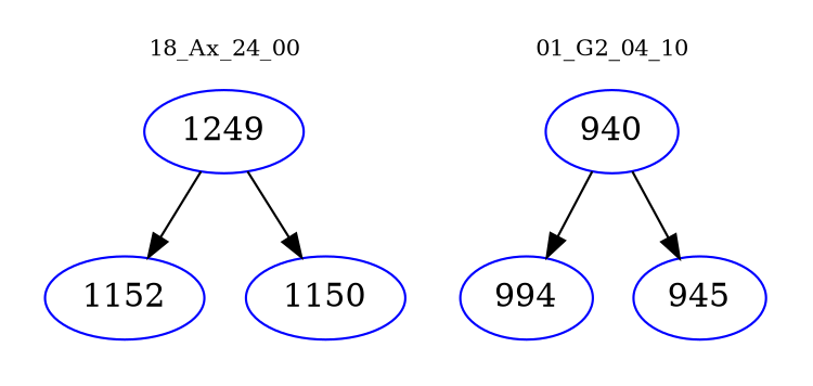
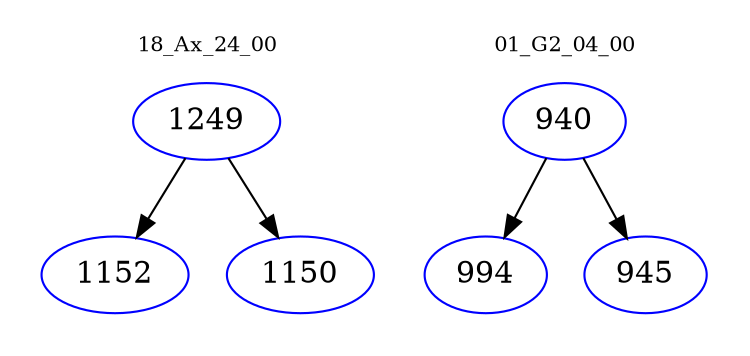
  digraph {
    node [color=blue]
    edge [color=black]
    n1 [label=1249]
    n2 [label=1152]
    n3 [label=1150]
    n4 [label=940]
    n5 [label=994]
    n6 [label=945]
    subgraph cluster_1 {
      color=white
      fontsize=10
      label="18_Ax_24_00"
      n1
      n2
      n3
    }
    subgraph cluster_2 {
      color=white
      fontsize=10
-     label="01_G2_04_10"
+     label="01_G2_04_00"
      n4
      n5
      n6
    }
    n1 -> n2
    n1 -> n3
    n4 -> n5
    n4 -> n6
  }
